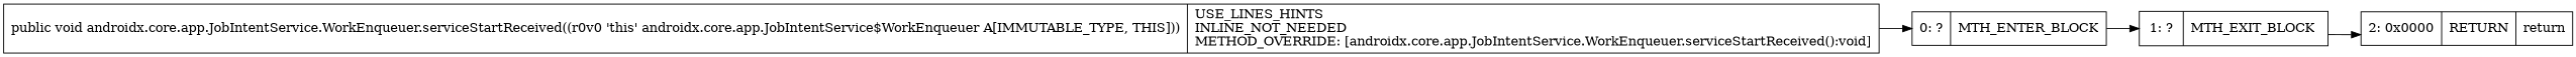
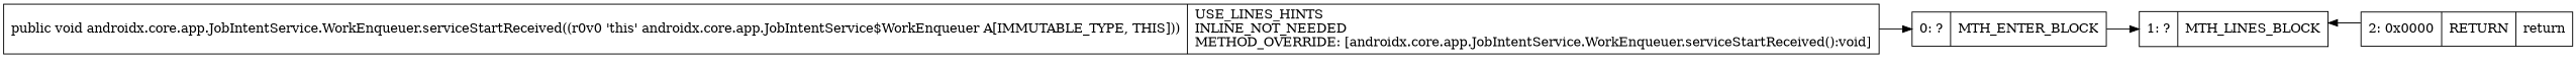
  digraph {
    rankdir=LR
    node [shape=record]
    n1 [label="{0\:\ ?|MTH_ENTER_BLOCK\l}"]
-   n2 [label="{1\:\ ?|MTH_EXIT_BLOCK\l}"]
+   n2 [label="{1\:\ ?|MTH_LINES_BLOCK\l}"]
    n3 [label="{2\:\ 0x0000|RETURN\l|return\l}"]
    n4 [label="{public void androidx.core.app.JobIntentService.WorkEnqueuer.serviceStartReceived((r0v0 'this' androidx.core.app.JobIntentService$WorkEnqueuer A[IMMUTABLE_TYPE, THIS]))  | USE_LINES_HINTS\lINLINE_NOT_NEEDED\lMETHOD_OVERRIDE: [androidx.core.app.JobIntentService.WorkEnqueuer.serviceStartReceived():void]\l}"]
    n1 -> n2
-   n2 -> n3
+   n3 -> n2
    n4 -> n1
  }
